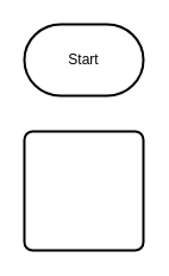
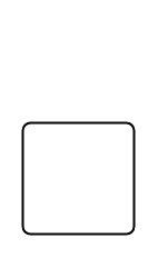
  <mxCell id="0" />
  <mxCell id="1" parent="0" />
- <mxCell id="2" value="Start" style="strokeWidth=2;html=1;shape=mxgraph.flowchart.terminator;whiteSpace=wrap;" vertex="1" parent="1"><mxGeometry x="20" y="20" width="100" height="60" as="geometry" /></mxCell>
  <mxCell id="3" value="" style="rounded=1;whiteSpace=wrap;html=1;absoluteArcSize=1;arcSize=14;strokeWidth=2;" vertex="1" parent="1"><mxGeometry x="20" y="110" width="100" height="100" as="geometry" /></mxCell>
